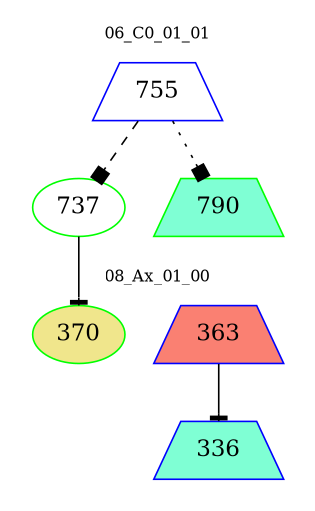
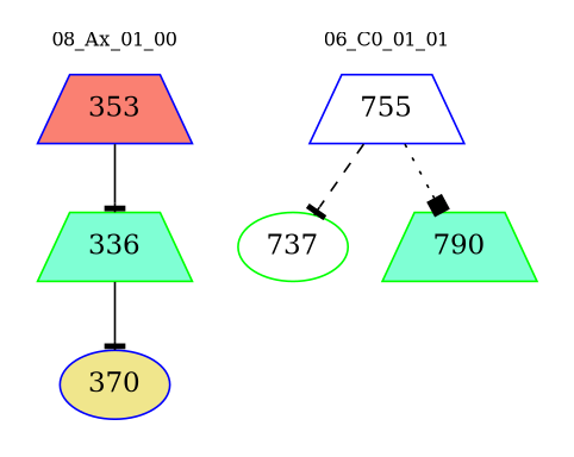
  digraph {
    node [color=blue fillcolor=aquamarine shape=trapezium style=filled]
    edge [arrowhead=tee color=black style=solid]
-   n1 [fillcolor=salmon label=363]
-   n2 [label=336]
-   n3 [color=green fillcolor=khaki label=370 shape=ellipse]
+   n1 [fillcolor=salmon label=353]
+   n2 [color=green label=336]
+   n3 [fillcolor=khaki label=370 shape=ellipse]
    n4 [fillcolor=white label=755]
    n5 [color=green fillcolor=white label=737 shape=ellipse]
    n6 [color=green label=790]
    subgraph cluster_1 {
      color=white
      fontsize=10
      label="08_Ax_01_00"
      n1
      n2
      n3
    }
    subgraph cluster_2 {
      color=white
      fontsize=10
      label="06_C0_01_01"
      n4
      n5
      n6
    }
    n1 -> n2
-   n5 -> n3
-   n4 -> n5 [arrowhead=box style=dashed]
+   n2 -> n3
+   n4 -> n5 [style=dashed]
    n4 -> n6 [arrowhead=box style=dotted]
  }
